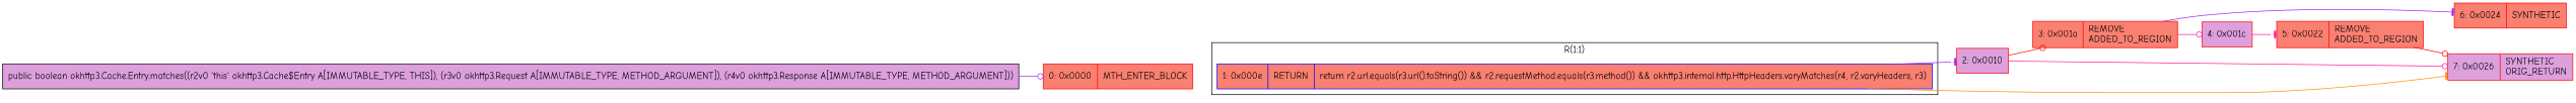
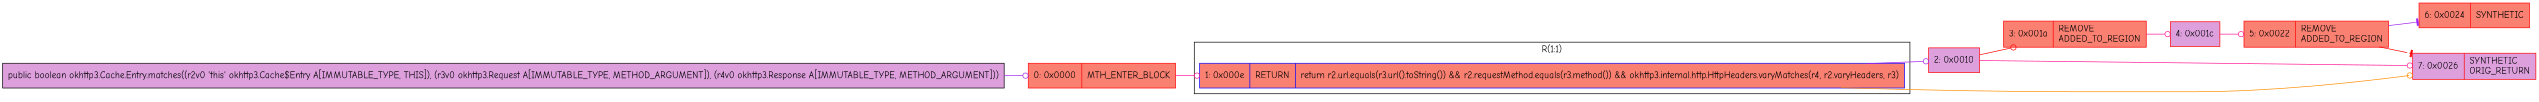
  digraph {
    fontname="Comic Neue"
    rankdir=LR
    node [color=red fillcolor=salmon fontname="Comic Neue" shape=record style=filled]
    edge [arrowhead=odot color=deeppink fontname="Comic Neue"]
    n1 [color=blue label="{1\:\ 0x000e|RETURN\l|return r2.url.equals(r3.url().toString()) && r2.requestMethod.equals(r3.method()) && okhttp3.internal.http.HttpHeaders.varyMatches(r4, r2.varyHeaders, r3)\l}"]
    n2 [fillcolor=plum label="{2\:\ 0x0010}"]
    n3 [fillcolor=plum label="{7\:\ 0x0026|SYNTHETIC\lORIG_RETURN\l}"]
    n4 [label="{3\:\ 0x001a|REMOVE\lADDED_TO_REGION\l}"]
    n5 [label="{0\:\ 0x0000|MTH_ENTER_BLOCK\l}"]
    n6 [fillcolor=plum label="{4\:\ 0x001c}"]
    n7 [label="{5\:\ 0x0022|REMOVE\lADDED_TO_REGION\l}"]
    n8 [label="{6\:\ 0x0024|SYNTHETIC\l}"]
    n9 [fillcolor=plum label="{public boolean okhttp3.Cache.Entry.matches((r2v0 'this' okhttp3.Cache$Entry A[IMMUTABLE_TYPE, THIS]), (r3v0 okhttp3.Request A[IMMUTABLE_TYPE, METHOD_ARGUMENT]), (r4v0 okhttp3.Response A[IMMUTABLE_TYPE, METHOD_ARGUMENT])) }" color=""]
    subgraph cluster_1 {
      label="R(1:1)"
      n1
    }
-   n1 -> n2 [arrowhead=tee color=purple]
-   n1 -> n3 [arrowhead=tee color=darkorange]
+   n1 -> n2 [color=purple]
+   n1 -> n3 [color=darkorange]
    n2 -> n3
    n2 -> n4 [color=red]
    n4 -> n6
-   n6 -> n7 [arrowhead=tee]
-   n7 -> n3 [color=red]
-   n4 -> n8 [arrowhead=tee color=purple]
+   n5 -> n1
+   n6 -> n7
+   n7 -> n3 [arrowhead=tee color=red]
+   n7 -> n8 [arrowhead=tee color=purple]
    n9 -> n5 [color=purple]
  }
